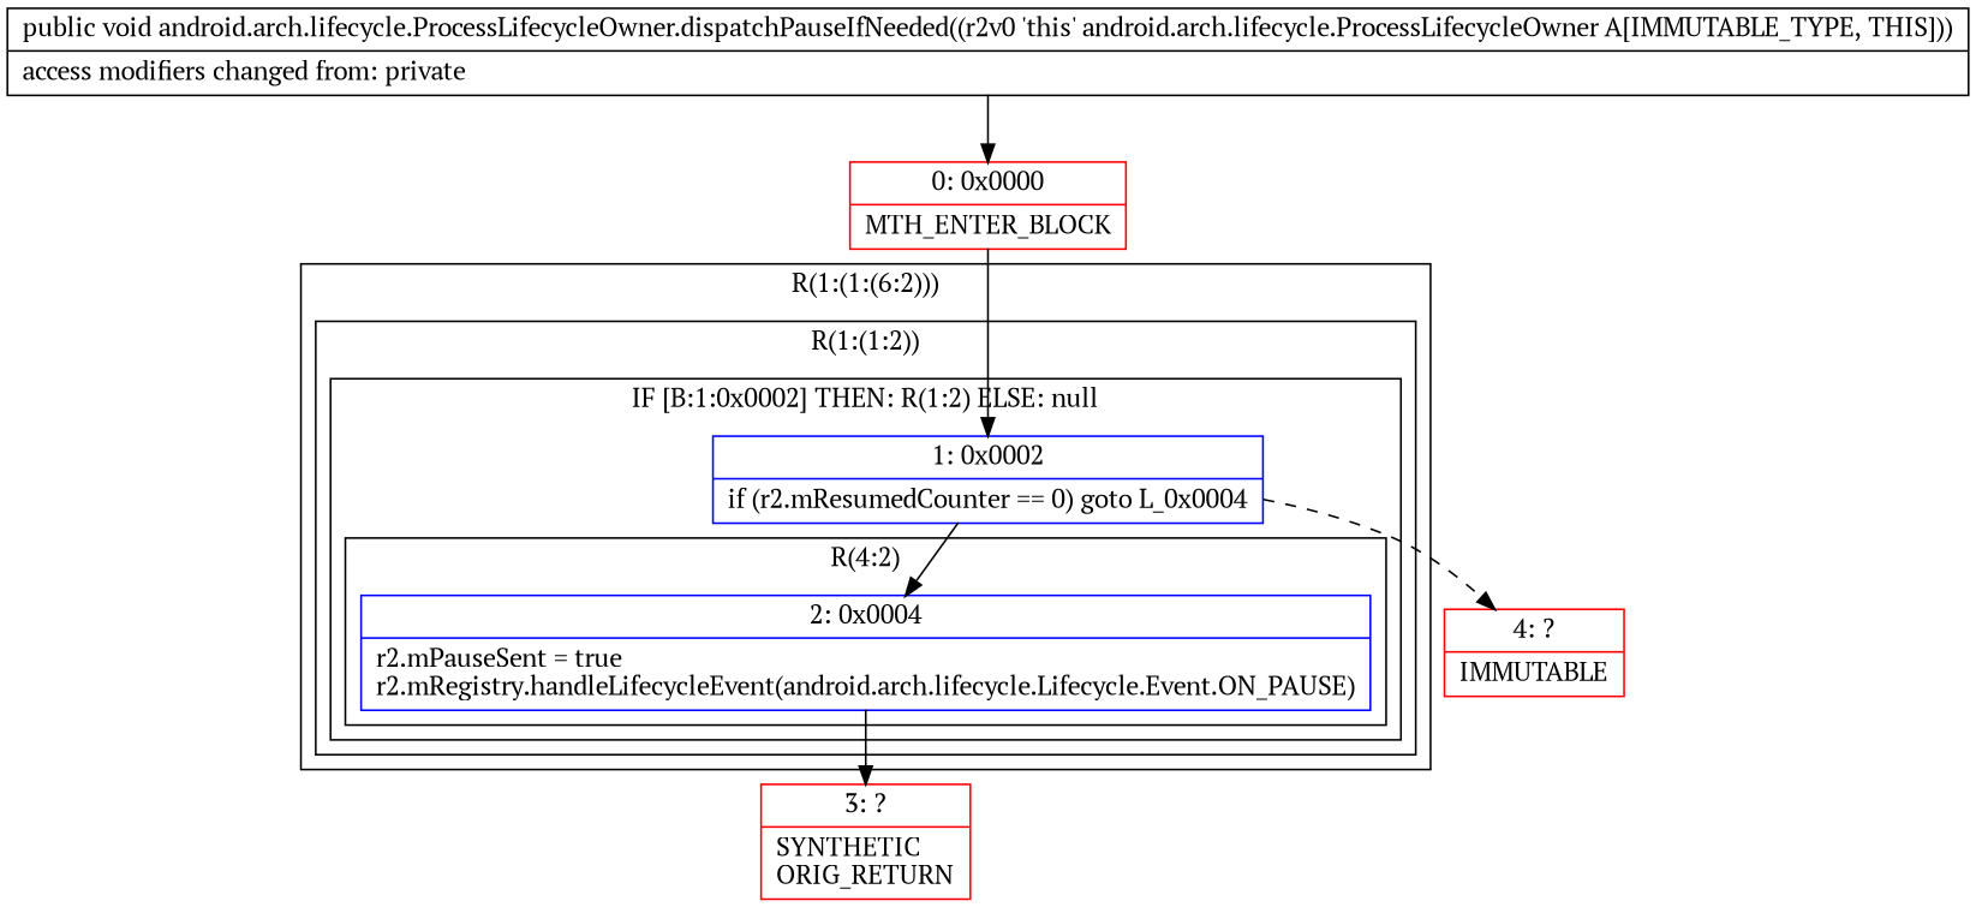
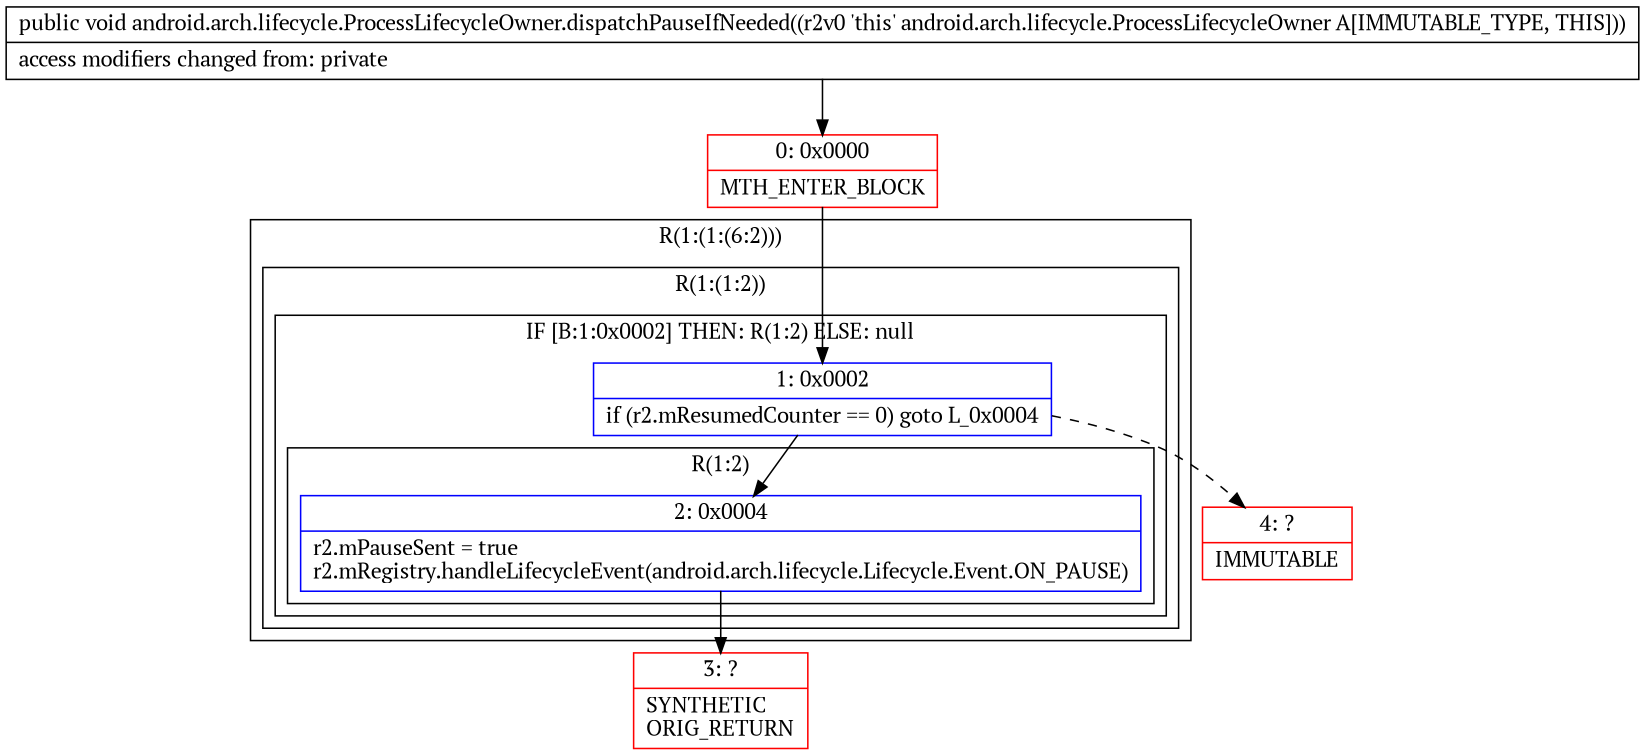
  digraph {
    fontname="PT Serif"
    node [color=red fontname="PT Serif" shape=record]
    edge [fontname="PT Serif"]
    n1 [color=blue label="{2\:\ 0x0004|r2.mPauseSent = true\lr2.mRegistry.handleLifecycleEvent(android.arch.lifecycle.Lifecycle.Event.ON_PAUSE)\l}"]
    n2 [color=blue label="{1\:\ 0x0002|if (r2.mResumedCounter == 0) goto L_0x0004\l}"]
    n3 [label="{3\:\ ?|SYNTHETIC\lORIG_RETURN\l}"]
    n4 [label="{4\:\ ?|IMMUTABLE\l}"]
    n5 [label="{0\:\ 0x0000|MTH_ENTER_BLOCK\l}"]
    n6 [label="{public void android.arch.lifecycle.ProcessLifecycleOwner.dispatchPauseIfNeeded((r2v0 'this' android.arch.lifecycle.ProcessLifecycleOwner A[IMMUTABLE_TYPE, THIS]))  | access modifiers changed from: private\l}" color=""]
    subgraph cluster_1 {
      label="R(1:(1:(6:2)))"
      subgraph cluster_2 {
        label="R(1:(1:2))"
        subgraph cluster_3 {
          label="IF [B:1:0x0002] THEN: R(1:2) ELSE: null"
          n2
          subgraph cluster_4 {
-           label="R(4:2)"
+           label="R(1:2)"
            n1
          }
        }
      }
    }
    n1 -> n3
    n2 -> n1
    n2 -> n4 [style=dashed]
    n5 -> n2
    n6 -> n5
  }
